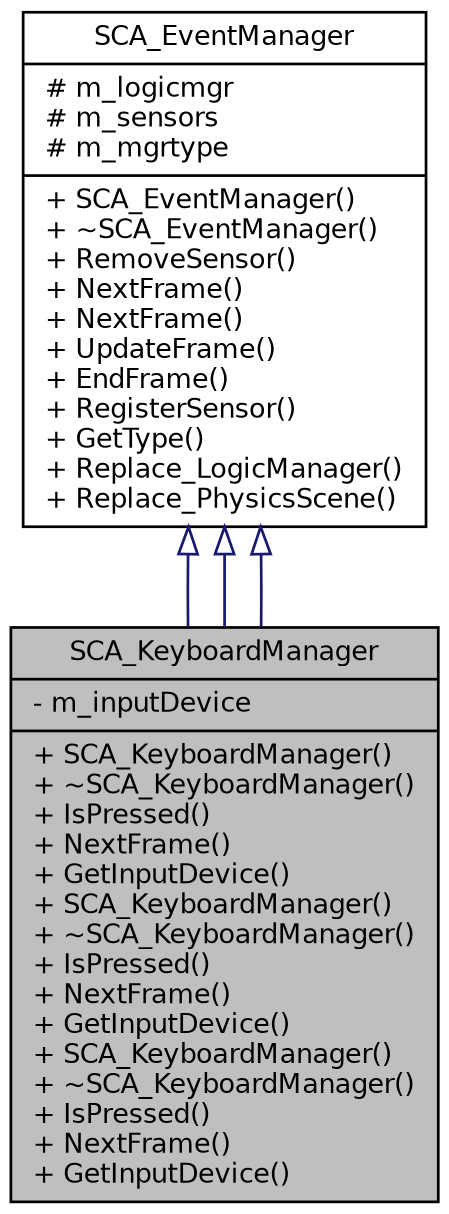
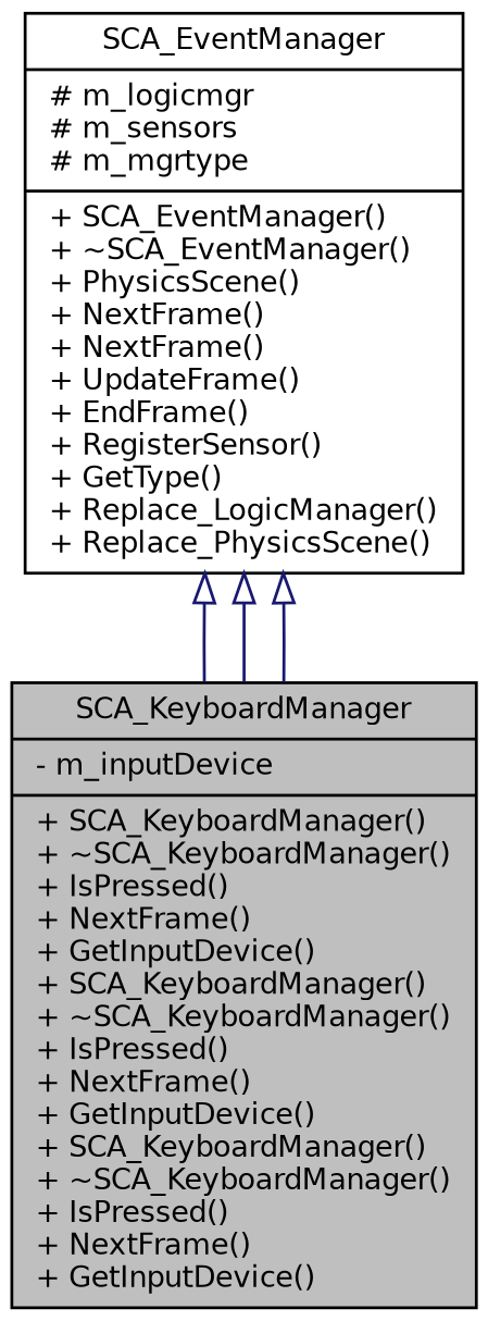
  digraph {
    node [color=black fontname=Helvetica fontsize=10 shape=record style=filled]
    edge [arrowtail=empty color=midnightblue dir=back fontname=Helvetica fontsize=10 labelfontname=Helvetica labelfontsize=10 style=solid]
    n1 [fillcolor=grey75 fontcolor=black height=0.2 label="{SCA_KeyboardManager\n|- m_inputDevice\l|+ SCA_KeyboardManager()\l+ ~SCA_KeyboardManager()\l+ IsPressed()\l+ NextFrame()\l+ GetInputDevice()\l+ SCA_KeyboardManager()\l+ ~SCA_KeyboardManager()\l+ IsPressed()\l+ NextFrame()\l+ GetInputDevice()\l+ SCA_KeyboardManager()\l+ ~SCA_KeyboardManager()\l+ IsPressed()\l+ NextFrame()\l+ GetInputDevice()\l}" width=0.4]
-   n2 [fillcolor=white height=0.2 label="{SCA_EventManager\n|# m_logicmgr\l# m_sensors\l# m_mgrtype\l|+ SCA_EventManager()\l+ ~SCA_EventManager()\l+ RemoveSensor()\l+ NextFrame()\l+ NextFrame()\l+ UpdateFrame()\l+ EndFrame()\l+ RegisterSensor()\l+ GetType()\l+ Replace_LogicManager()\l+ Replace_PhysicsScene()\l}" width=0.4]
+   n2 [fillcolor=white height=0.2 label="{SCA_EventManager\n|# m_logicmgr\l# m_sensors\l# m_mgrtype\l|+ SCA_EventManager()\l+ ~SCA_EventManager()\l+ PhysicsScene()\l+ NextFrame()\l+ NextFrame()\l+ UpdateFrame()\l+ EndFrame()\l+ RegisterSensor()\l+ GetType()\l+ Replace_LogicManager()\l+ Replace_PhysicsScene()\l}" width=0.4]
    n2 -> n1
    n2 -> n1
    n2 -> n1
  }
